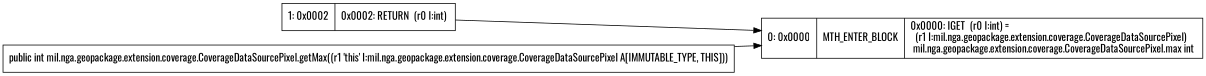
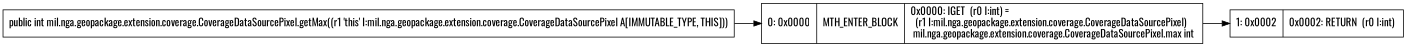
  digraph {
    rankdir=LR
    fontname=Oswald
    node [shape=record fontname=Oswald]
    edge [fontname=Oswald]
    n1 [label="{0\:\ 0x0000|MTH_ENTER_BLOCK\l|0x0000: IGET  (r0 I:int) = \l  (r1 I:mil.nga.geopackage.extension.coverage.CoverageDataSourcePixel)\l mil.nga.geopackage.extension.coverage.CoverageDataSourcePixel.max int \l}"]
    n2 [label="{1\:\ 0x0002|0x0002: RETURN  (r0 I:int) \l}"]
    n3 [label="{public int mil.nga.geopackage.extension.coverage.CoverageDataSourcePixel.getMax((r1 'this' I:mil.nga.geopackage.extension.coverage.CoverageDataSourcePixel A[IMMUTABLE_TYPE, THIS])) }"]
-   n2 -> n1
+   n1 -> n2
    n3 -> n1
  }
